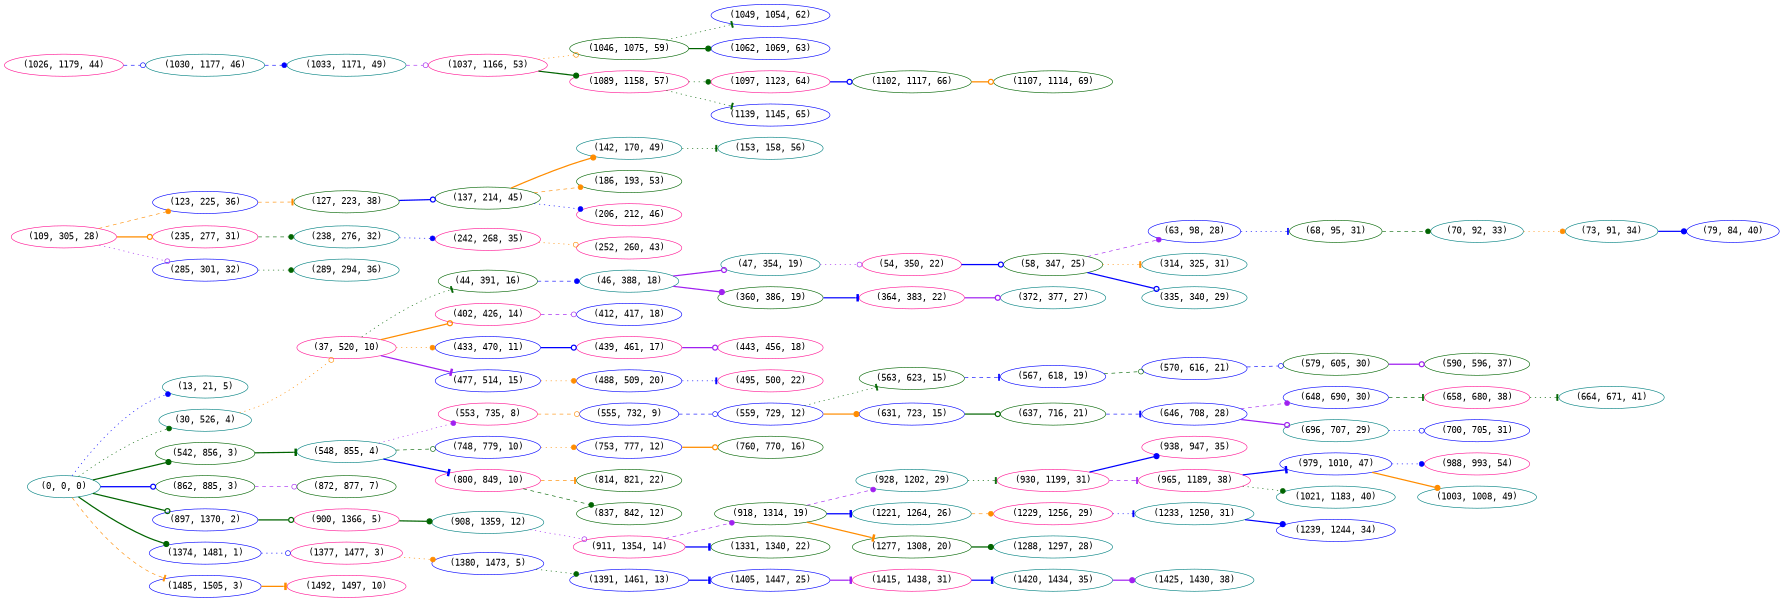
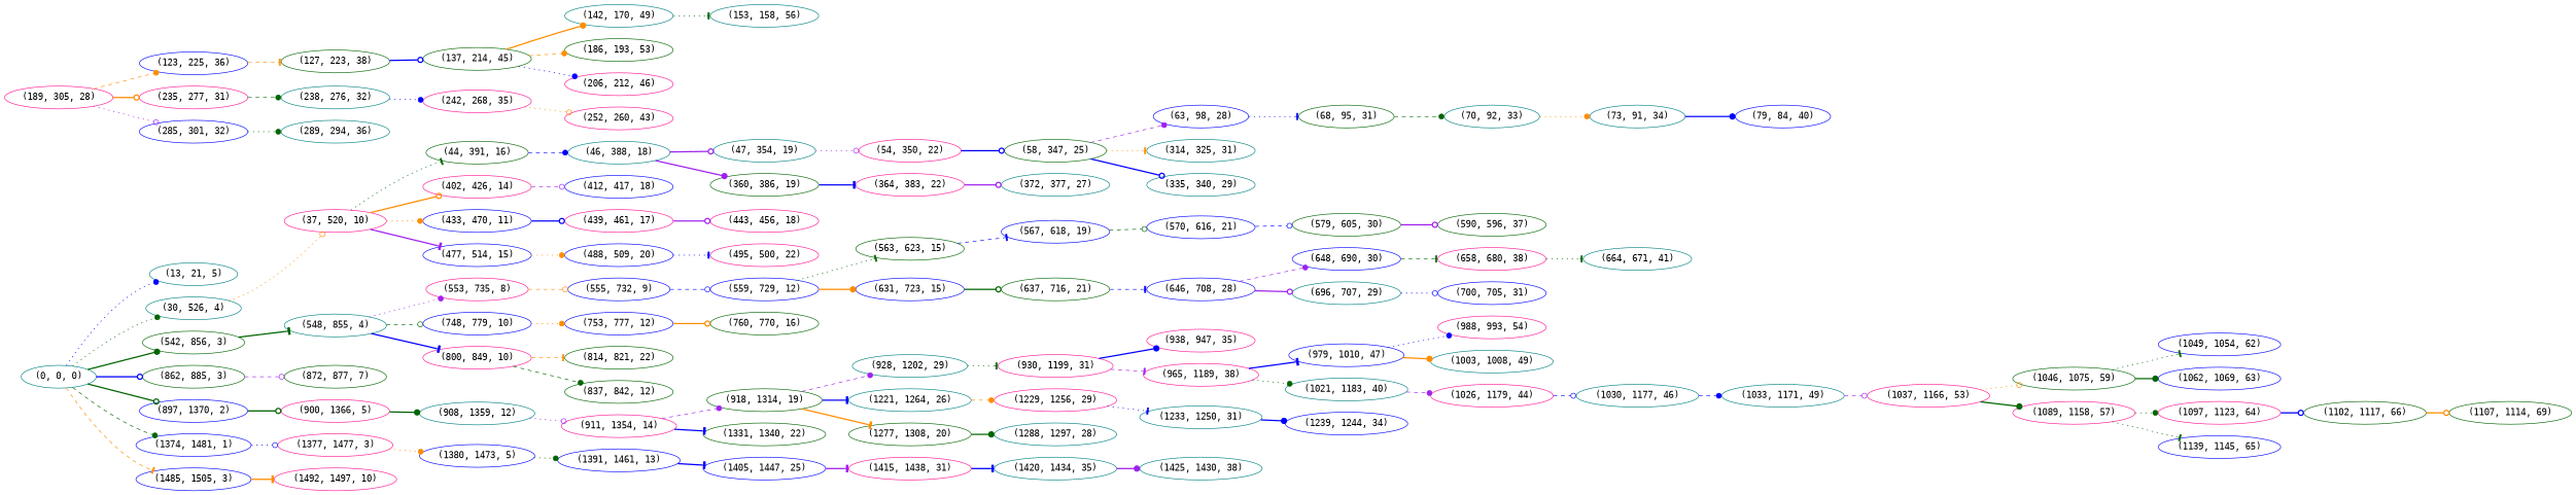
  digraph {
    fontname="DejaVu Sans Mono"
    rankdir=LR
    node [color=blue fontname="DejaVu Sans Mono"]
    edge [arrowhead=dot color=blue fontname="DejaVu Sans Mono" style=bold]
    "(0, 0, 0)" [color=teal]
    "(13, 21, 5)" [color=teal]
    "(30, 526, 4)" [color=teal]
    "(542, 856, 3)" [color=darkgreen]
    "(862, 885, 3)" [color=darkgreen]
    "(897, 1370, 2)"
    "(1374, 1481, 1)"
    "(1485, 1505, 3)"
    "(37, 520, 10)" [color=deeppink]
    "(548, 855, 4)" [color=teal]
    "(872, 877, 7)" [color=darkgreen]
    "(900, 1366, 5)" [color=deeppink]
    "(1377, 1477, 3)" [color=deeppink]
    "(1492, 1497, 10)" [color=deeppink]
    "(44, 391, 16)" [color=darkgreen]
    "(402, 426, 14)" [color=deeppink]
    "(433, 470, 11)"
    "(477, 514, 15)"
    "(46, 388, 18)" [color=teal]
    "(412, 417, 18)"
    "(439, 461, 17)" [color=deeppink]
    "(488, 509, 20)"
    "(47, 354, 19)" [color=teal]
    "(360, 386, 19)" [color=darkgreen]
    "(54, 350, 22)" [color=deeppink]
    "(364, 383, 22)" [color=deeppink]
    "(58, 347, 25)" [color=darkgreen]
    "(63, 98, 28)"
    "(314, 325, 31)" [color=teal]
    "(335, 340, 29)" [color=teal]
    "(68, 95, 31)" [color=darkgreen]
-   "(109, 305, 28)" [color=deeppink]
+   "(109, 305, 28)" [color=deeppink label="(189, 305, 28)"]
    "(123, 225, 36)"
    "(235, 277, 31)" [color=deeppink]
    "(285, 301, 32)"
    "(70, 92, 33)" [color=teal]
    "(73, 91, 34)" [color=teal]
    "(79, 84, 40)"
    "(127, 223, 38)" [color=darkgreen]
    "(238, 276, 32)" [color=teal]
    "(289, 294, 36)" [color=teal]
    "(137, 214, 45)" [color=darkgreen]
    "(142, 170, 49)" [color=teal]
    "(186, 193, 53)" [color=darkgreen]
    "(206, 212, 46)" [color=deeppink]
    "(153, 158, 56)" [color=teal]
    "(242, 268, 35)" [color=deeppink]
    "(252, 260, 43)" [color=deeppink]
    "(372, 377, 27)" [color=teal]
    "(443, 456, 18)" [color=deeppink]
    "(495, 500, 22)" [color=deeppink]
    "(553, 735, 8)" [color=deeppink]
    "(748, 779, 10)"
    "(800, 849, 10)" [color=deeppink]
    "(555, 732, 9)"
    "(753, 777, 12)"
    "(814, 821, 22)" [color=darkgreen]
    "(837, 842, 12)" [color=darkgreen]
    "(559, 729, 12)"
    "(563, 623, 15)" [color=darkgreen]
    "(631, 723, 15)"
    "(567, 618, 19)"
    "(637, 716, 21)" [color=darkgreen]
    "(570, 616, 21)"
    "(579, 605, 30)" [color=darkgreen]
    "(590, 596, 37)" [color=darkgreen]
    "(646, 708, 28)"
    "(648, 690, 30)"
    "(696, 707, 29)" [color=teal]
    "(658, 680, 38)" [color=deeppink]
    "(700, 705, 31)"
    "(664, 671, 41)" [color=teal]
    "(760, 770, 16)" [color=darkgreen]
    "(908, 1359, 12)" [color=teal]
    "(911, 1354, 14)" [color=deeppink]
    "(918, 1314, 19)" [color=darkgreen]
    "(1331, 1340, 22)" [color=darkgreen]
    "(928, 1202, 29)" [color=teal]
    "(1221, 1264, 26)" [color=teal]
    "(1277, 1308, 20)" [color=darkgreen]
    "(930, 1199, 31)" [color=deeppink]
    "(1229, 1256, 29)" [color=deeppink]
    "(1288, 1297, 28)" [color=teal]
    "(938, 947, 35)" [color=deeppink]
    "(965, 1189, 38)" [color=deeppink]
    "(979, 1010, 47)"
    "(1021, 1183, 40)" [color=teal]
    "(988, 993, 54)" [color=deeppink]
    "(1003, 1008, 49)" [color=teal]
    "(1026, 1179, 44)" [color=deeppink]
    "(1030, 1177, 46)" [color=teal]
    "(1033, 1171, 49)" [color=teal]
    "(1037, 1166, 53)" [color=deeppink]
    "(1046, 1075, 59)" [color=darkgreen]
    "(1089, 1158, 57)" [color=deeppink]
    "(1049, 1054, 62)"
    "(1062, 1069, 63)"
    "(1097, 1123, 64)" [color=deeppink]
    "(1139, 1145, 65)"
    "(1102, 1117, 66)" [color=darkgreen]
    "(1107, 1114, 69)" [color=darkgreen]
    "(1233, 1250, 31)" [color=teal]
    "(1239, 1244, 34)"
    "(1380, 1473, 5)"
    "(1391, 1461, 13)"
    "(1405, 1447, 25)"
    "(1415, 1438, 31)" [color=deeppink]
    "(1420, 1434, 35)" [color=teal]
    "(1425, 1430, 38)" [color=teal]
    "(0, 0, 0)" -> "(13, 21, 5)" [style=dotted]
    "(0, 0, 0)" -> "(30, 526, 4)" [color=darkgreen style=dotted]
    "(0, 0, 0)" -> "(542, 856, 3)" [color=darkgreen]
    "(0, 0, 0)" -> "(862, 885, 3)" [arrowhead=odot]
    "(0, 0, 0)" -> "(897, 1370, 2)" [arrowhead=odot color=darkgreen]
-   "(0, 0, 0)" -> "(1374, 1481, 1)" [color=darkgreen]
+   "(0, 0, 0)" -> "(1374, 1481, 1)" [color=darkgreen style=dashed]
    "(0, 0, 0)" -> "(1485, 1505, 3)" [arrowhead=tee color=darkorange style=dashed]
    "(30, 526, 4)" -> "(37, 520, 10)" [arrowhead=odot color=darkorange style=dotted]
    "(542, 856, 3)" -> "(548, 855, 4)" [arrowhead=tee color=darkgreen]
    "(862, 885, 3)" -> "(872, 877, 7)" [arrowhead=odot color=purple style=dashed]
    "(897, 1370, 2)" -> "(900, 1366, 5)" [arrowhead=odot color=darkgreen]
    "(1374, 1481, 1)" -> "(1377, 1477, 3)" [arrowhead=odot style=dotted]
    "(1485, 1505, 3)" -> "(1492, 1497, 10)" [arrowhead=tee color=darkorange]
    "(37, 520, 10)" -> "(44, 391, 16)" [arrowhead=tee color=darkgreen style=dotted]
    "(37, 520, 10)" -> "(402, 426, 14)" [arrowhead=odot color=darkorange]
    "(37, 520, 10)" -> "(433, 470, 11)" [color=darkorange style=dotted]
    "(37, 520, 10)" -> "(477, 514, 15)" [arrowhead=tee color=purple]
    "(548, 855, 4)" -> "(553, 735, 8)" [color=purple style=dotted]
    "(548, 855, 4)" -> "(748, 779, 10)" [arrowhead=odot color=darkgreen style=dashed]
    "(548, 855, 4)" -> "(800, 849, 10)" [arrowhead=tee]
    "(900, 1366, 5)" -> "(908, 1359, 12)" [color=darkgreen]
    "(1377, 1477, 3)" -> "(1380, 1473, 5)" [color=darkorange style=dotted]
    "(44, 391, 16)" -> "(46, 388, 18)" [style=dashed]
    "(402, 426, 14)" -> "(412, 417, 18)" [arrowhead=odot color=purple style=dashed]
    "(433, 470, 11)" -> "(439, 461, 17)" [arrowhead=odot]
    "(477, 514, 15)" -> "(488, 509, 20)" [color=darkorange style=dotted]
    "(46, 388, 18)" -> "(47, 354, 19)" [arrowhead=odot color=purple]
    "(46, 388, 18)" -> "(360, 386, 19)" [color=purple]
    "(439, 461, 17)" -> "(443, 456, 18)" [arrowhead=odot color=purple]
    "(488, 509, 20)" -> "(495, 500, 22)" [arrowhead=tee style=dotted]
    "(47, 354, 19)" -> "(54, 350, 22)" [arrowhead=odot color=purple style=dotted]
    "(360, 386, 19)" -> "(364, 383, 22)" [arrowhead=tee]
    "(54, 350, 22)" -> "(58, 347, 25)" [arrowhead=odot]
    "(364, 383, 22)" -> "(372, 377, 27)" [arrowhead=odot color=purple]
    "(58, 347, 25)" -> "(63, 98, 28)" [color=purple style=dashed]
    "(58, 347, 25)" -> "(314, 325, 31)" [arrowhead=tee color=darkorange style=dotted]
    "(58, 347, 25)" -> "(335, 340, 29)" [arrowhead=odot]
    "(63, 98, 28)" -> "(68, 95, 31)" [arrowhead=tee style=dotted]
    "(68, 95, 31)" -> "(70, 92, 33)" [color=darkgreen style=dashed]
    "(109, 305, 28)" -> "(123, 225, 36)" [color=darkorange style=dashed]
    "(109, 305, 28)" -> "(235, 277, 31)" [arrowhead=odot color=darkorange]
    "(109, 305, 28)" -> "(285, 301, 32)" [arrowhead=odot color=purple style=dotted]
    "(123, 225, 36)" -> "(127, 223, 38)" [arrowhead=tee color=darkorange style=dashed]
    "(235, 277, 31)" -> "(238, 276, 32)" [color=darkgreen style=dashed]
    "(285, 301, 32)" -> "(289, 294, 36)" [color=darkgreen style=dotted]
    "(70, 92, 33)" -> "(73, 91, 34)" [color=darkorange style=dotted]
    "(73, 91, 34)" -> "(79, 84, 40)"
    "(127, 223, 38)" -> "(137, 214, 45)" [arrowhead=odot]
    "(238, 276, 32)" -> "(242, 268, 35)" [style=dotted]
    "(137, 214, 45)" -> "(142, 170, 49)" [color=darkorange]
    "(137, 214, 45)" -> "(186, 193, 53)" [color=darkorange style=dashed]
    "(137, 214, 45)" -> "(206, 212, 46)" [style=dotted]
    "(142, 170, 49)" -> "(153, 158, 56)" [arrowhead=tee color=darkgreen style=dotted]
    "(242, 268, 35)" -> "(252, 260, 43)" [arrowhead=odot color=darkorange style=dotted]
    "(553, 735, 8)" -> "(555, 732, 9)" [arrowhead=odot color=darkorange style=dashed]
    "(748, 779, 10)" -> "(753, 777, 12)" [color=darkorange style=dotted]
    "(800, 849, 10)" -> "(814, 821, 22)" [arrowhead=tee color=darkorange style=dashed]
    "(800, 849, 10)" -> "(837, 842, 12)" [color=darkgreen style=dashed]
    "(555, 732, 9)" -> "(559, 729, 12)" [arrowhead=odot style=dashed]
    "(753, 777, 12)" -> "(760, 770, 16)" [arrowhead=odot color=darkorange]
    "(559, 729, 12)" -> "(563, 623, 15)" [arrowhead=tee color=darkgreen style=dotted]
    "(559, 729, 12)" -> "(631, 723, 15)" [color=darkorange]
    "(563, 623, 15)" -> "(567, 618, 19)" [arrowhead=tee style=dashed]
    "(631, 723, 15)" -> "(637, 716, 21)" [arrowhead=odot color=darkgreen]
    "(567, 618, 19)" -> "(570, 616, 21)" [arrowhead=odot color=darkgreen style=dashed]
    "(637, 716, 21)" -> "(646, 708, 28)" [arrowhead=tee style=dashed]
    "(570, 616, 21)" -> "(579, 605, 30)" [arrowhead=odot style=dashed]
    "(579, 605, 30)" -> "(590, 596, 37)" [arrowhead=odot color=purple]
    "(646, 708, 28)" -> "(648, 690, 30)" [color=purple style=dashed]
    "(646, 708, 28)" -> "(696, 707, 29)" [arrowhead=odot color=purple]
    "(648, 690, 30)" -> "(658, 680, 38)" [arrowhead=tee color=darkgreen style=dashed]
    "(696, 707, 29)" -> "(700, 705, 31)" [arrowhead=odot style=dotted]
    "(658, 680, 38)" -> "(664, 671, 41)" [arrowhead=tee color=darkgreen style=dotted]
    "(908, 1359, 12)" -> "(911, 1354, 14)" [arrowhead=odot color=purple style=dotted]
    "(911, 1354, 14)" -> "(918, 1314, 19)" [color=purple style=dashed]
    "(911, 1354, 14)" -> "(1331, 1340, 22)" [arrowhead=tee]
    "(918, 1314, 19)" -> "(928, 1202, 29)" [color=purple style=dashed]
    "(918, 1314, 19)" -> "(1221, 1264, 26)" [arrowhead=tee]
    "(918, 1314, 19)" -> "(1277, 1308, 20)" [arrowhead=tee color=darkorange]
    "(928, 1202, 29)" -> "(930, 1199, 31)" [arrowhead=tee color=darkgreen style=dotted]
    "(1221, 1264, 26)" -> "(1229, 1256, 29)" [color=darkorange style=dashed]
    "(1277, 1308, 20)" -> "(1288, 1297, 28)" [color=darkgreen]
    "(930, 1199, 31)" -> "(938, 947, 35)"
    "(930, 1199, 31)" -> "(965, 1189, 38)" [arrowhead=tee color=purple style=dashed]
    "(1229, 1256, 29)" -> "(1233, 1250, 31)" [arrowhead=tee style=dotted]
    "(965, 1189, 38)" -> "(979, 1010, 47)" [arrowhead=tee]
    "(965, 1189, 38)" -> "(1021, 1183, 40)" [color=darkgreen style=dotted]
    "(979, 1010, 47)" -> "(988, 993, 54)" [style=dotted]
    "(979, 1010, 47)" -> "(1003, 1008, 49)" [color=darkorange]
+   "(1021, 1183, 40)" -> "(1026, 1179, 44)" [color=purple style=dashed]
    "(1026, 1179, 44)" -> "(1030, 1177, 46)" [arrowhead=odot style=dashed]
    "(1030, 1177, 46)" -> "(1033, 1171, 49)" [style=dashed]
    "(1033, 1171, 49)" -> "(1037, 1166, 53)" [arrowhead=odot color=purple style=dashed]
    "(1037, 1166, 53)" -> "(1046, 1075, 59)" [arrowhead=odot color=darkorange style=dotted]
    "(1037, 1166, 53)" -> "(1089, 1158, 57)" [color=darkgreen]
    "(1046, 1075, 59)" -> "(1049, 1054, 62)" [arrowhead=tee color=darkgreen style=dotted]
    "(1046, 1075, 59)" -> "(1062, 1069, 63)" [color=darkgreen]
    "(1089, 1158, 57)" -> "(1097, 1123, 64)" [color=darkgreen style=dotted]
    "(1089, 1158, 57)" -> "(1139, 1145, 65)" [arrowhead=tee color=darkgreen style=dotted]
    "(1097, 1123, 64)" -> "(1102, 1117, 66)" [arrowhead=odot]
    "(1102, 1117, 66)" -> "(1107, 1114, 69)" [arrowhead=odot color=darkorange]
    "(1233, 1250, 31)" -> "(1239, 1244, 34)"
    "(1380, 1473, 5)" -> "(1391, 1461, 13)" [color=darkgreen style=dotted]
    "(1391, 1461, 13)" -> "(1405, 1447, 25)" [arrowhead=tee]
    "(1405, 1447, 25)" -> "(1415, 1438, 31)" [arrowhead=tee color=purple]
    "(1415, 1438, 31)" -> "(1420, 1434, 35)" [arrowhead=tee]
    "(1420, 1434, 35)" -> "(1425, 1430, 38)" [color=purple]
  }
